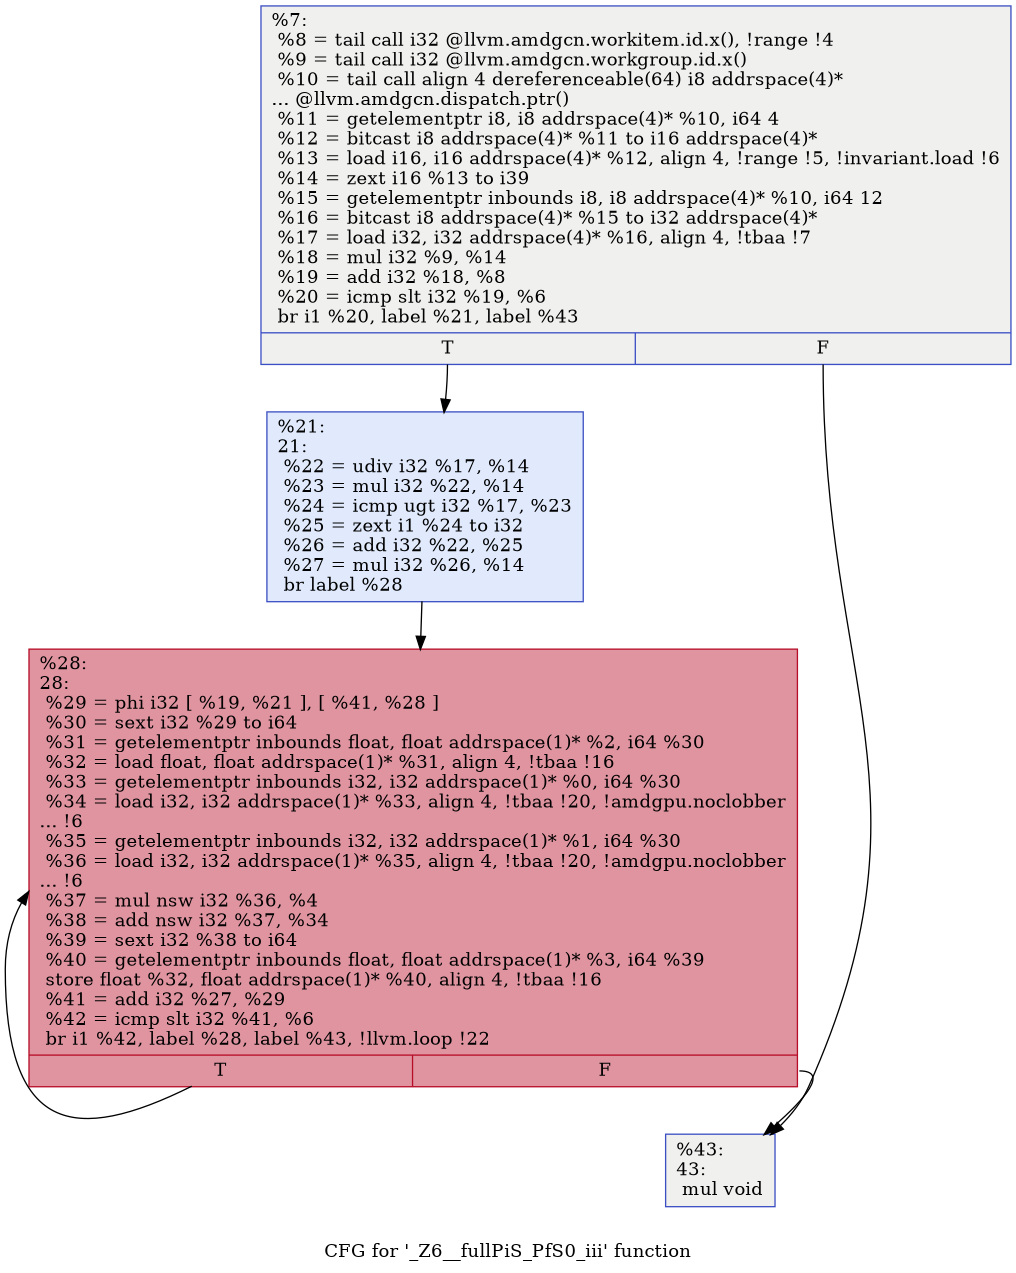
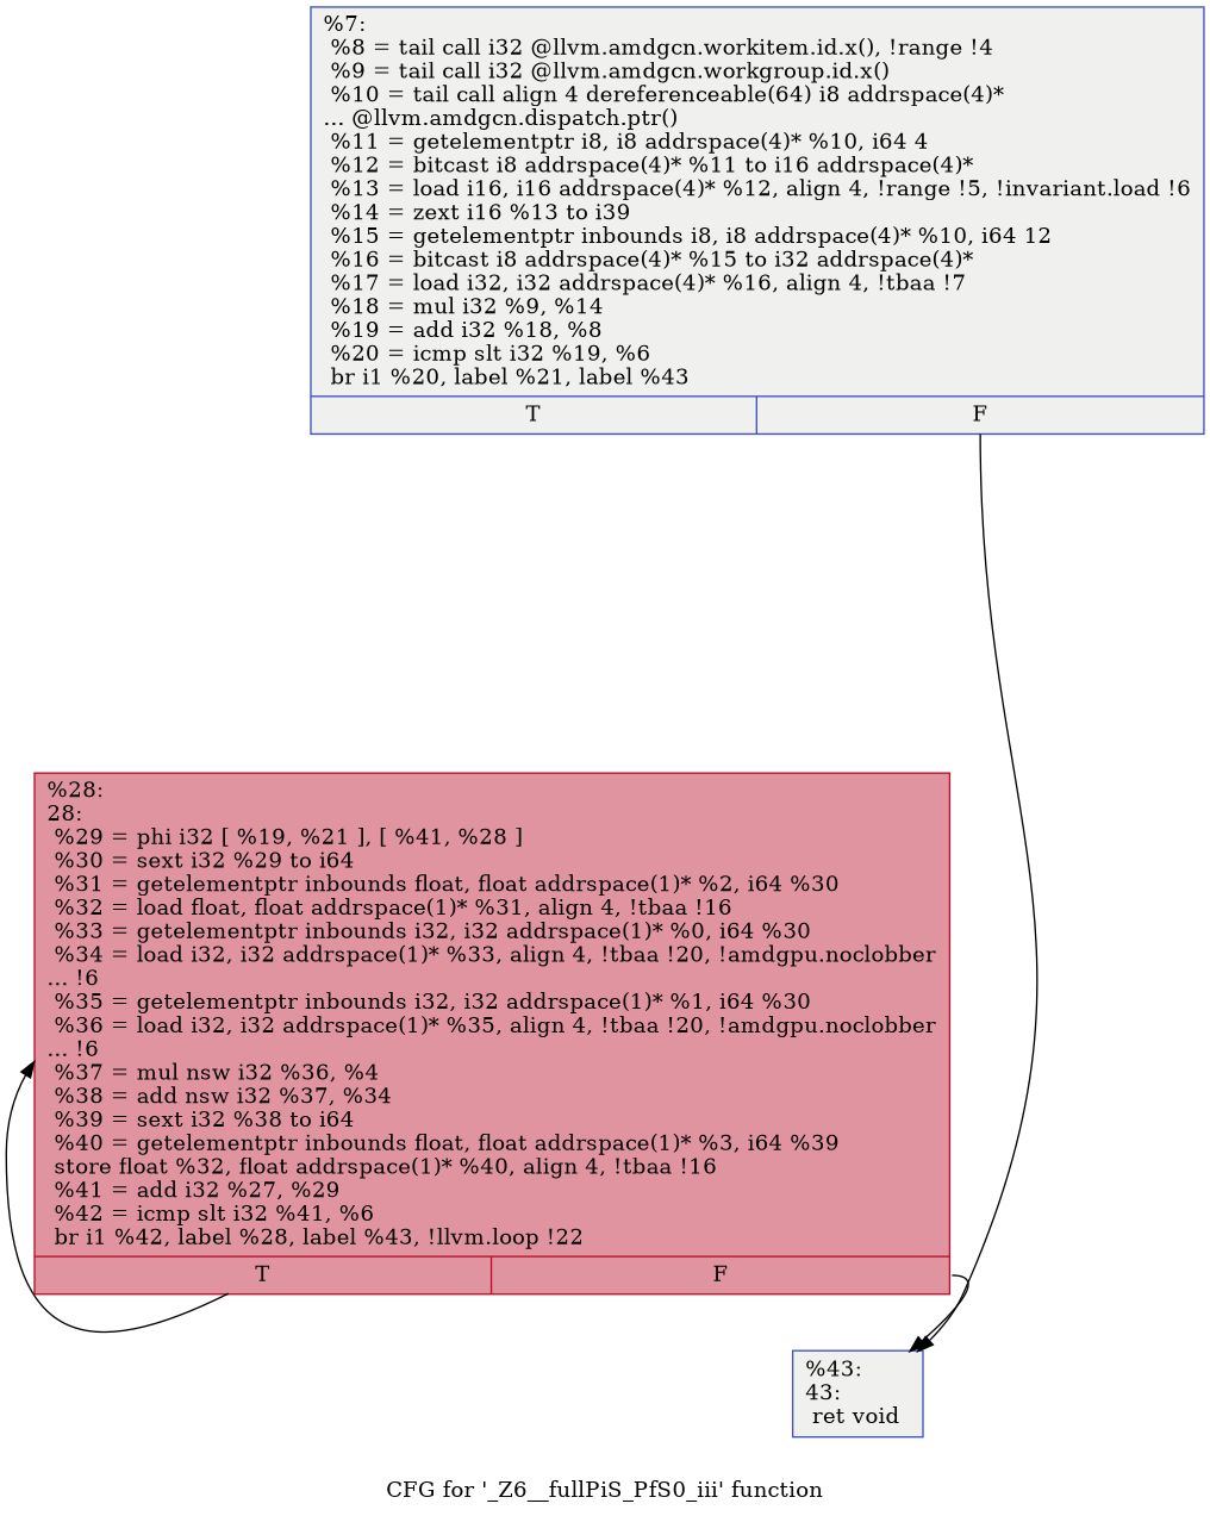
  digraph {
    label="CFG for '_Z6__fullPiS_PfS0_iii' function"
    node [color="#3d50c3ff" fillcolor="#dedcdb70" shape=record style=filled]
    edge [tailport=s0]
    n1 [label="{%7:\l  %8 = tail call i32 @llvm.amdgcn.workitem.id.x(), !range !4\l  %9 = tail call i32 @llvm.amdgcn.workgroup.id.x()\l  %10 = tail call align 4 dereferenceable(64) i8 addrspace(4)*\l... @llvm.amdgcn.dispatch.ptr()\l  %11 = getelementptr i8, i8 addrspace(4)* %10, i64 4\l  %12 = bitcast i8 addrspace(4)* %11 to i16 addrspace(4)*\l  %13 = load i16, i16 addrspace(4)* %12, align 4, !range !5, !invariant.load !6\l  %14 = zext i16 %13 to i39\l  %15 = getelementptr inbounds i8, i8 addrspace(4)* %10, i64 12\l  %16 = bitcast i8 addrspace(4)* %15 to i32 addrspace(4)*\l  %17 = load i32, i32 addrspace(4)* %16, align 4, !tbaa !7\l  %18 = mul i32 %9, %14\l  %19 = add i32 %18, %8\l  %20 = icmp slt i32 %19, %6\l  br i1 %20, label %21, label %43\l|{<s0>T|<s1>F}}"]
-   n2 [fillcolor="#b9d0f970" label="{%21:\l21:                                               \l  %22 = udiv i32 %17, %14\l  %23 = mul i32 %22, %14\l  %24 = icmp ugt i32 %17, %23\l  %25 = zext i1 %24 to i32\l  %26 = add i32 %22, %25\l  %27 = mul i32 %26, %14\l  br label %28\l}"]
-   n3 [label="{%43:\l43:                                               \l  mul void\l}"]
+   n3 [label="{%43:\l43:                                               \l  ret void\l}"]
    n4 [color="#b70d28ff" fillcolor="#b70d2870" label="{%28:\l28:                                               \l  %29 = phi i32 [ %19, %21 ], [ %41, %28 ]\l  %30 = sext i32 %29 to i64\l  %31 = getelementptr inbounds float, float addrspace(1)* %2, i64 %30\l  %32 = load float, float addrspace(1)* %31, align 4, !tbaa !16\l  %33 = getelementptr inbounds i32, i32 addrspace(1)* %0, i64 %30\l  %34 = load i32, i32 addrspace(1)* %33, align 4, !tbaa !20, !amdgpu.noclobber\l... !6\l  %35 = getelementptr inbounds i32, i32 addrspace(1)* %1, i64 %30\l  %36 = load i32, i32 addrspace(1)* %35, align 4, !tbaa !20, !amdgpu.noclobber\l... !6\l  %37 = mul nsw i32 %36, %4\l  %38 = add nsw i32 %37, %34\l  %39 = sext i32 %38 to i64\l  %40 = getelementptr inbounds float, float addrspace(1)* %3, i64 %39\l  store float %32, float addrspace(1)* %40, align 4, !tbaa !16\l  %41 = add i32 %27, %29\l  %42 = icmp slt i32 %41, %6\l  br i1 %42, label %28, label %43, !llvm.loop !22\l|{<s0>T|<s1>F}}"]
-   n1 -> n2
    n1 -> n3 [tailport=s1]
-   n2 -> n4
    n4 -> n3 [tailport=s1]
    n4 -> n4
  }
